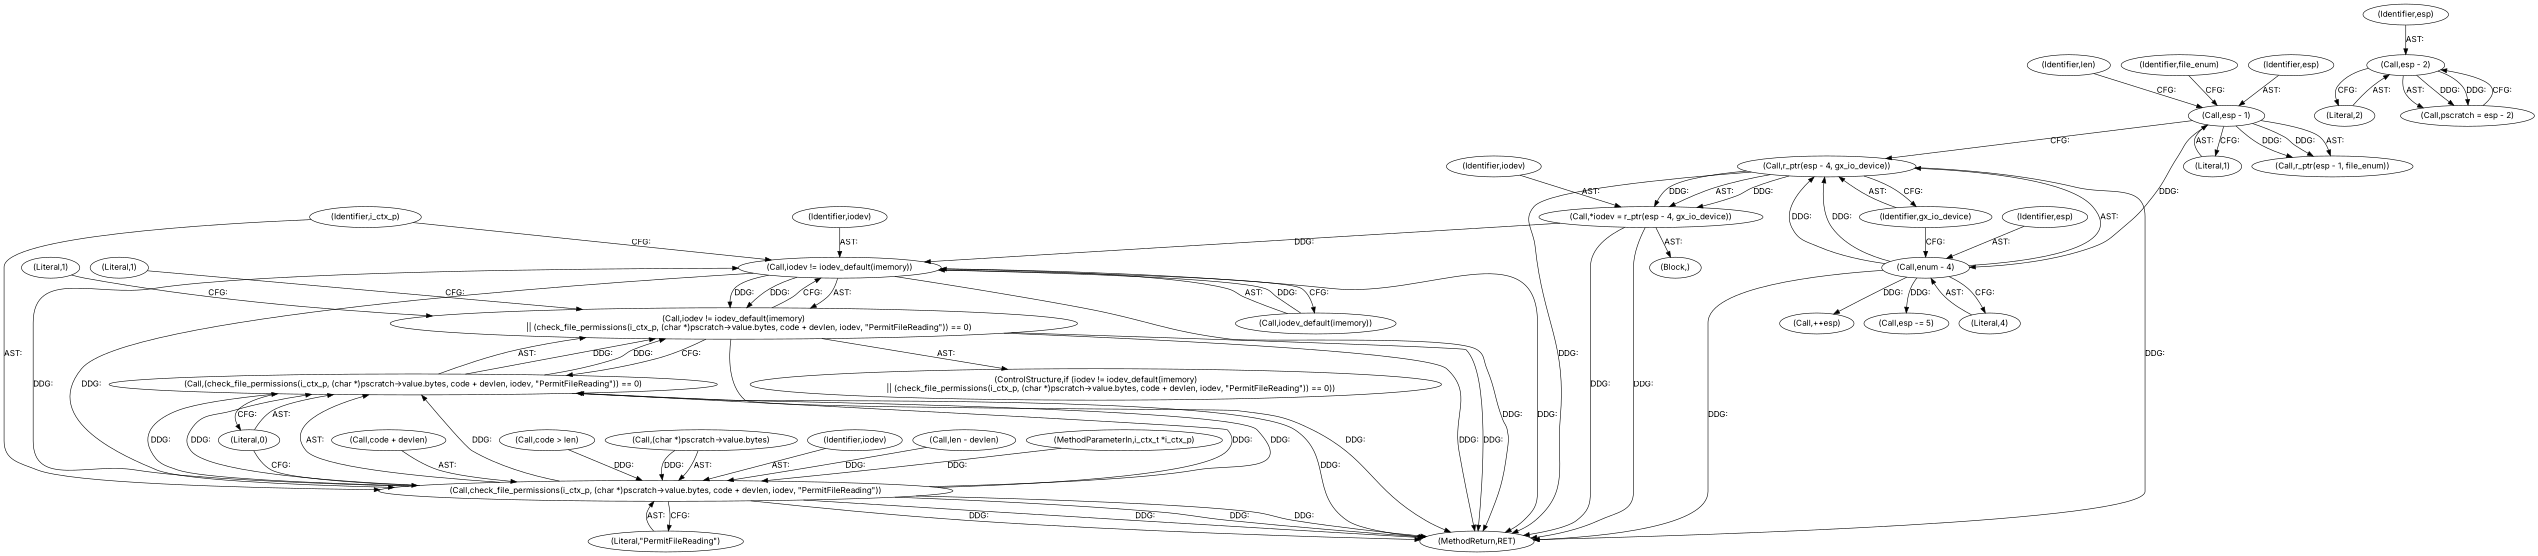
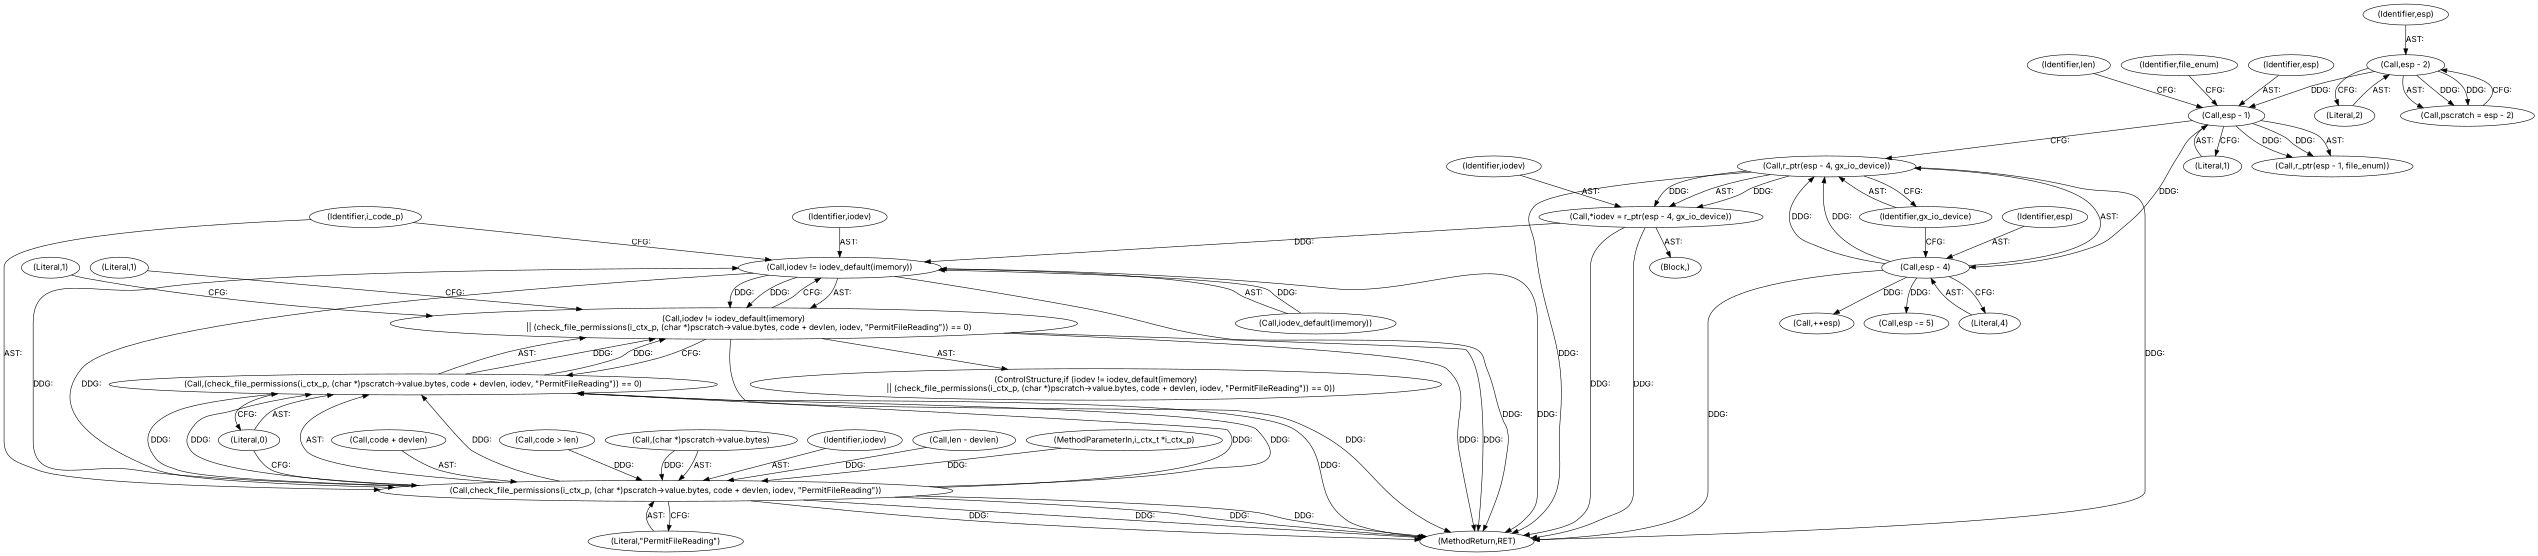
  digraph {
    fontname=Inter
    node [fontname=Inter]
    edge [fontname=Inter]
    n1 [label="(Call,*iodev = r_ptr(esp - 4, gx_io_device))"]
    n2 [label="(Call,iodev != iodev_default(imemory))"]
    n3 [label="(MethodReturn,RET)"]
    n4 [label="(Block,)"]
    n5 [label="(Call,r_ptr(esp - 4, gx_io_device))"]
    n6 [label="(Identifier,gx_io_device)"]
    n7 [label="(Call,iodev != iodev_default(imemory)\n              || (check_file_permissions(i_ctx_p, (char *)pscratch->value.bytes, code + devlen, iodev, \"PermitFileReading\")) == 0)"]
    n8 [label="(Call,check_file_permissions(i_ctx_p, (char *)pscratch->value.bytes, code + devlen, iodev, \"PermitFileReading\"))"]
    n9 [label="(Call,iodev_default(imemory))"]
-   n10 [label="(Call,enum - 4)"]
+   n10 [label="(Call,esp - 4)"]
    n11 [label="(Literal,4)"]
    n12 [label="(Call,++esp)"]
    n13 [label="(Call,esp -= 5)"]
    n14 [label="(Call,esp - 1)"]
    n15 [label="(Literal,1)"]
    n16 [label="(Call,r_ptr(esp - 1, file_enum))"]
    n17 [label="(Call,esp - 2)"]
    n18 [label="(Call,pscratch = esp - 2)"]
    n19 [label="(Literal,2)"]
    n20 [label="(Call,(check_file_permissions(i_ctx_p, (char *)pscratch->value.bytes, code + devlen, iodev, \"PermitFileReading\")) == 0)"]
    n21 [label="(ControlStructure,if (iodev != iodev_default(imemory)\n              || (check_file_permissions(i_ctx_p, (char *)pscratch->value.bytes, code + devlen, iodev, \"PermitFileReading\")) == 0))"]
    n22 [label="(Literal,\"PermitFileReading\")"]
    n23 [label="(Literal,0)"]
    n24 [label="(Call,code + devlen)"]
-   n25 [label="(Identifier,i_ctx_p)"]
+   n25 [label="(Identifier,i_code_p)"]
    n26 [label="(Literal,1)"]
    n27 [label="(Call,code > len)"]
    n28 [label="(Call,(char *)pscratch->value.bytes)"]
    n29 [label="(Identifier,iodev)"]
    n30 [label="(Identifier,file_enum)"]
    n31 [label="(Identifier,esp)"]
    n32 [label="(Identifier,len)"]
    n33 [label="(Identifier,esp)"]
    n34 [label="(Call,len - devlen)"]
    n35 [label="(MethodParameterIn,i_ctx_t *i_ctx_p)"]
    n36 [label="(Identifier,iodev)"]
    n37 [label="(Literal,1)"]
    n38 [label="(Identifier,esp)"]
    n39 [label="(Identifier,iodev)"]
    n1 -> n2 [label="DDG: "]
    n1 -> n3 [label="DDG: "]
    n1 -> n3 [label="DDG: "]
    n1 -> n4 [label="AST: "]
    n2 -> n3 [label="DDG: "]
    n2 -> n3 [label="DDG: "]
    n2 -> n7 [label="AST: "]
    n2 -> n7 [label="DDG: "]
    n2 -> n7 [label="DDG: "]
    n2 -> n8 [label="DDG: "]
-   n2 -> n9 [label="CFG: "]
    n5 -> n1 [label="AST: "]
    n5 -> n1 [label="DDG: "]
    n5 -> n1 [label="DDG: "]
    n5 -> n3 [label="DDG: "]
    n5 -> n3 [label="DDG: "]
    n5 -> n6 [label="CFG: "]
    n6 -> n5 [label="AST: "]
    n6 -> n10 [label="CFG: "]
    n7 -> n2 [label="CFG: "]
    n7 -> n3 [label="DDG: "]
    n7 -> n3 [label="DDG: "]
    n7 -> n3 [label="DDG: "]
    n7 -> n20 [label="CFG: "]
    n7 -> n21 [label="AST: "]
    n8 -> n2 [label="DDG: "]
    n8 -> n3 [label="DDG: "]
    n8 -> n3 [label="DDG: "]
    n8 -> n3 [label="DDG: "]
    n8 -> n3 [label="DDG: "]
    n8 -> n20 [label="AST: "]
    n8 -> n20 [label="DDG: "]
    n8 -> n20 [label="DDG: "]
    n8 -> n20 [label="DDG: "]
    n8 -> n20 [label="DDG: "]
    n8 -> n20 [label="DDG: "]
    n8 -> n22 [label="CFG: "]
    n9 -> n2 [label="AST: "]
    n9 -> n2 [label="DDG: "]
    n10 -> n3 [label="DDG: "]
    n10 -> n5 [label="AST: "]
    n10 -> n5 [label="DDG: "]
    n10 -> n5 [label="DDG: "]
    n10 -> n11 [label="CFG: "]
    n10 -> n12 [label="DDG: "]
    n10 -> n13 [label="DDG: "]
    n11 -> n10 [label="AST: "]
    n14 -> n5 [label="CFG: "]
    n14 -> n10 [label="DDG: "]
    n14 -> n15 [label="CFG: "]
    n14 -> n16 [label="AST: "]
    n14 -> n16 [label="DDG: "]
    n14 -> n16 [label="DDG: "]
    n15 -> n14 [label="AST: "]
+   n17 -> n14 [label="DDG: "]
    n17 -> n18 [label="AST: "]
    n17 -> n18 [label="DDG: "]
    n17 -> n18 [label="DDG: "]
    n17 -> n19 [label="CFG: "]
    n18 -> n17 [label="CFG: "]
    n19 -> n17 [label="AST: "]
    n20 -> n3 [label="DDG: "]
    n20 -> n7 [label="AST: "]
    n20 -> n7 [label="DDG: "]
    n20 -> n7 [label="DDG: "]
    n20 -> n23 [label="CFG: "]
    n22 -> n8 [label="AST: "]
    n23 -> n8 [label="CFG: "]
    n23 -> n20 [label="AST: "]
    n24 -> n8 [label="AST: "]
    n25 -> n2 [label="CFG: "]
    n25 -> n8 [label="AST: "]
    n26 -> n7 [label="CFG: "]
    n27 -> n8 [label="DDG: "]
    n28 -> n8 [label="AST: "]
    n28 -> n8 [label="DDG: "]
    n29 -> n8 [label="AST: "]
    n30 -> n14 [label="CFG: "]
    n31 -> n14 [label="AST: "]
    n32 -> n14 [label="CFG: "]
    n33 -> n17 [label="AST: "]
    n34 -> n8 [label="DDG: "]
    n35 -> n8 [label="DDG: "]
    n36 -> n1 [label="AST: "]
    n37 -> n7 [label="CFG: "]
    n38 -> n10 [label="AST: "]
    n39 -> n2 [label="AST: "]
  }
